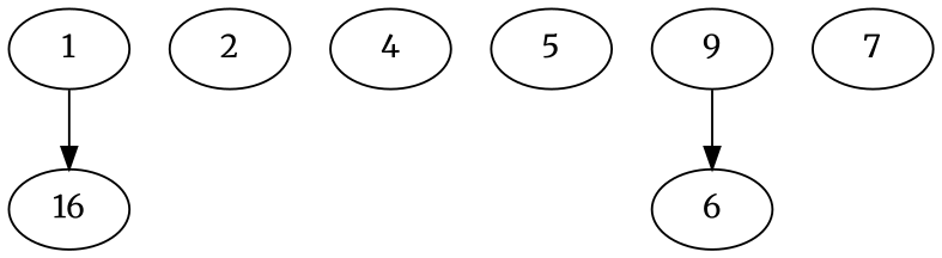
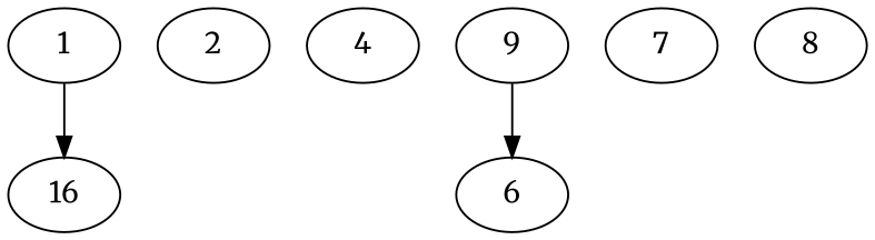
  digraph {
    fontname=Merriweather
    node [fontname=Merriweather]
    edge [fontname=Merriweather]
    1 [alpha=0.10]
    n2 [alpha=0.09 label=16]
    2 [alpha=0.18]
    4 [alpha=0.17]
-   5 [alpha=0.11]
    6 [alpha=0.05]
    9 [alpha=0.12]
    7 [alpha=0.19]
+   8 [alpha=0.06]
    1 -> n2
    9 -> 6
  }
